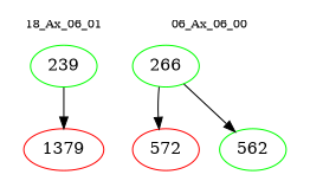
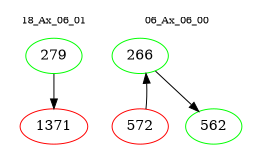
  digraph {
    node [color=green]
    edge [color=black]
-   n1 [label=239]
-   n2 [color=red label=1379]
+   n1 [label=279]
+   n2 [color=red label=1371]
    n3 [label=266]
    n4 [color=red label=572]
    n5 [label=562]
    subgraph cluster_1 {
      color=white
      fontsize=10
      label="18_Ax_06_01"
      n1
      n2
    }
    subgraph cluster_2 {
      color=white
      fontsize=10
      label="06_Ax_06_00"
      n3
      n4
      n5
    }
    n1 -> n2
-   n3 -> n4
+   n4 -> n3
    n3 -> n5
  }
